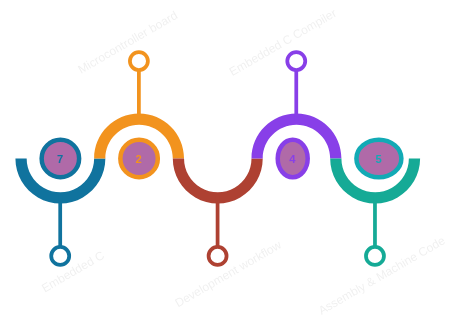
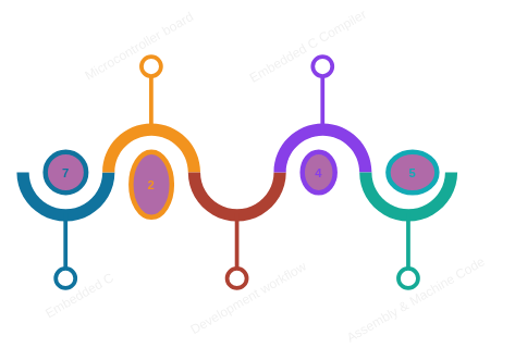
  <mxCell id="0" />
  <mxCell id="1" parent="0" />
  <mxCell id="2" value="" style="verticalLabelPosition=bottom;verticalAlign=top;html=1;shape=mxgraph.basic.partConcEllipse;startAngle=0.25;endAngle=0.75;arcWidth=0.25;fillColor=#10739E;strokeColor=none;strokeWidth=2;" parent="1" vertex="1"><mxGeometry x="20" y="125" width="120" height="120" as="geometry" /></mxCell>
  <mxCell id="3" value="" style="verticalLabelPosition=bottom;verticalAlign=top;html=1;shape=mxgraph.basic.partConcEllipse;startAngle=0.75;endAngle=0.25;arcWidth=0.25;fillColor=#F2931E;strokeColor=none;strokeWidth=2;" parent="1" vertex="1"><mxGeometry x="125" y="125" width="120" height="120" as="geometry" /></mxCell>
  <mxCell id="4" value="" style="verticalLabelPosition=bottom;verticalAlign=top;html=1;shape=mxgraph.basic.partConcEllipse;startAngle=0.25;endAngle=0.75;arcWidth=0.25;fillColor=#AE4132;strokeColor=none;strokeWidth=2;" parent="1" vertex="1"><mxGeometry x="230" y="125" width="120" height="120" as="geometry" /></mxCell>
  <mxCell id="5" value="" style="verticalLabelPosition=bottom;verticalAlign=top;html=1;shape=mxgraph.basic.partConcEllipse;startAngle=0.75;endAngle=0.25;arcWidth=0.25;fillColor=#883FE8;strokeColor=none;strokeWidth=2;" parent="1" vertex="1"><mxGeometry x="335" y="125" width="120" height="120" as="geometry" /></mxCell>
  <mxCell id="6" value="" style="verticalLabelPosition=bottom;verticalAlign=top;html=1;shape=mxgraph.basic.partConcEllipse;startAngle=0.25;endAngle=0.75;arcWidth=0.25;fillColor=#15AA96;strokeColor=none;strokeWidth=2;" parent="1" vertex="1"><mxGeometry x="440" y="125" width="120" height="120" as="geometry" /></mxCell>
  <mxCell id="7" value="7" style="shape=ellipse;strokeWidth=6;strokeColor=#10739E;fontSize=15;html=0;fontStyle=1;fontColor=#10739E;fillColor=#8010739E;" parent="1" vertex="1"><mxGeometry x="55" y="160" width="50" height="50" as="geometry" /></mxCell>
- <mxCell id="8" value="2" style="shape=ellipse;strokeWidth=6;strokeColor=#F2931E;fontSize=15;html=0;fontStyle=1;fontColor=#F2931E;fillColor=#8010739E;" parent="1" vertex="1"><mxGeometry x="160" y="160" width="50" height="50" as="geometry" /></mxCell>
+ <mxCell id="8" value="2" style="shape=ellipse;strokeWidth=6;strokeColor=#F2931E;fontSize=15;html=0;fontStyle=1;fontColor=#F2931E;fillColor=#8010739E;" parent="1" vertex="1"><mxGeometry x="160" y="160" width="50" height="80" as="geometry" /></mxCell>
  <mxCell id="9" value="4" style="shape=ellipse;strokeWidth=6;strokeColor=#883FE8;fontSize=15;html=0;fontStyle=1;fontColor=#883FE8;fillColor=#8010739E;" parent="1" vertex="1"><mxGeometry x="370" y="160" width="40" height="50" as="geometry" /></mxCell>
  <mxCell id="10" value="5" style="shape=ellipse;strokeWidth=6;strokeColor=#12AAB5;fontSize=15;html=0;fontStyle=1;fontColor=#12AAB5;fillColor=#8010739E;fillStyle=solid;" parent="1" vertex="1"><mxGeometry x="475" y="160" width="60" height="50" as="geometry" /></mxCell>
  <mxCell id="11" value="" style="endArrow=oval;html=1;fontSize=16;fontColor=#10739E;endFill=0;endSize=24;strokeWidth=5;labelBackgroundColor=none;verticalAlign=top;fontStyle=1;strokeColor=#10739E;curved=1;" parent="1" edge="1"><mxGeometry x="-1" relative="1" as="geometry"><mxPoint x="79.76" y="235" as="sourcePoint" /><mxPoint x="79.76" y="315" as="targetPoint" /></mxGeometry></mxCell>
  <mxCell id="12" value="&lt;span style=&quot;color: rgb(240, 240, 240); font-family: Helvetica; font-size: 16px; font-style: normal; font-variant-ligatures: normal; font-variant-caps: normal; font-weight: 400; letter-spacing: normal; orphans: 2; text-indent: 0px; text-transform: none; widows: 2; word-spacing: 0px; -webkit-text-stroke-width: 0px; text-decoration-thickness: initial; text-decoration-style: initial; text-decoration-color: initial; float: none; display: inline !important;&quot;&gt;Embedded C&lt;/span&gt;" style="text;whiteSpace=wrap;html=1;fontSize=16;align=center;verticalAlign=middle;labelBackgroundColor=none;rotation=-30;" parent="1" vertex="1"><mxGeometry x="27" y="326" width="140" height="20" as="geometry" /></mxCell>
  <mxCell id="13" value="" style="endArrow=oval;html=1;fontSize=16;fontColor=#10739E;endFill=0;endSize=24;strokeWidth=5;labelBackgroundColor=none;verticalAlign=top;fontStyle=1;strokeColor=#ae4132;curved=1;" parent="1" edge="1"><mxGeometry x="-1" relative="1" as="geometry"><mxPoint x="289.76" y="235" as="sourcePoint" /><mxPoint x="289.76" y="315" as="targetPoint" /></mxGeometry></mxCell>
  <mxCell id="14" value="" style="endArrow=oval;html=1;fontSize=16;fontColor=#10739E;endFill=0;endSize=24;strokeWidth=5;labelBackgroundColor=none;verticalAlign=top;fontStyle=1;strokeColor=#15aa96;curved=1;" parent="1" edge="1"><mxGeometry x="-1" relative="1" as="geometry"><mxPoint x="499.76" y="235" as="sourcePoint" /><mxPoint x="499.76" y="315" as="targetPoint" /></mxGeometry></mxCell>
  <mxCell id="15" value="" style="endArrow=oval;html=1;fontSize=16;fontColor=#10739E;endFill=0;endSize=24;strokeWidth=5;labelBackgroundColor=none;verticalAlign=top;fontStyle=1;strokeColor=#f2931e;curved=1;" parent="1" edge="1"><mxGeometry x="-1" relative="1" as="geometry"><mxPoint x="184.76" y="135" as="sourcePoint" /><mxPoint x="184.76" y="55" as="targetPoint" /></mxGeometry></mxCell>
  <mxCell id="16" value="" style="endArrow=oval;html=1;fontSize=16;fontColor=#10739E;endFill=0;endSize=24;strokeWidth=5;labelBackgroundColor=none;verticalAlign=top;fontStyle=1;strokeColor=#883FE8;curved=1;" parent="1" edge="1"><mxGeometry x="-1" relative="1" as="geometry"><mxPoint x="394.76" y="135" as="sourcePoint" /><mxPoint x="394.76" y="55" as="targetPoint" /></mxGeometry></mxCell>
  <mxCell id="17" value="&lt;span style=&quot;color: rgb(240, 240, 240); font-family: Helvetica; font-size: 16px; font-style: normal; font-variant-ligatures: normal; font-variant-caps: normal; font-weight: 400; letter-spacing: normal; orphans: 2; text-indent: 0px; text-transform: none; widows: 2; word-spacing: 0px; -webkit-text-stroke-width: 0px; text-decoration-thickness: initial; text-decoration-style: initial; text-decoration-color: initial; float: none; display: inline !important;&quot;&gt;Microcontroller board&lt;/span&gt;" style="text;whiteSpace=wrap;html=1;fontSize=16;align=center;verticalAlign=middle;labelBackgroundColor=none;rotation=-30;" parent="1" vertex="1"><mxGeometry x="75" y="20" width="190" height="20" as="geometry" /></mxCell>
  <mxCell id="18" value="&lt;span style=&quot;color: rgb(240, 240, 240); font-family: Helvetica; font-size: 16px; font-style: normal; font-variant-ligatures: normal; font-variant-caps: normal; font-weight: 400; letter-spacing: normal; orphans: 2; text-indent: 0px; text-transform: none; widows: 2; word-spacing: 0px; -webkit-text-stroke-width: 0px; text-decoration-thickness: initial; text-decoration-style: initial; text-decoration-color: initial; float: none; display: inline !important;&quot;&gt;Development workflow&lt;/span&gt;" style="text;whiteSpace=wrap;html=1;fontSize=16;align=center;verticalAlign=middle;labelBackgroundColor=none;rotation=-30;" parent="1" vertex="1"><mxGeometry x="214" y="329" width="180" height="20" as="geometry" /></mxCell>
  <mxCell id="19" value="&lt;span style=&quot;color: rgb(240, 240, 240); font-family: Helvetica; font-size: 16px; font-style: normal; font-variant-ligatures: normal; font-variant-caps: normal; font-weight: 400; letter-spacing: normal; orphans: 2; text-indent: 0px; text-transform: none; widows: 2; word-spacing: 0px; -webkit-text-stroke-width: 0px; text-decoration-thickness: initial; text-decoration-style: initial; text-decoration-color: initial; float: none; display: inline !important;&quot;&gt;Embedded C Compiler&lt;/span&gt;" style="text;whiteSpace=wrap;html=1;fontSize=16;align=center;verticalAlign=middle;labelBackgroundColor=none;rotation=-30;" parent="1" vertex="1"><mxGeometry x="282" y="20" width="190" height="20" as="geometry" /></mxCell>
  <mxCell id="20" value="&lt;span style=&quot;color: rgb(240, 240, 240); font-family: Helvetica; font-size: 16px; font-style: normal; font-variant-ligatures: normal; font-variant-caps: normal; font-weight: 400; letter-spacing: normal; orphans: 2; text-indent: 0px; text-transform: none; widows: 2; word-spacing: 0px; -webkit-text-stroke-width: 0px; text-decoration-thickness: initial; text-decoration-style: initial; text-decoration-color: initial; float: none; display: inline !important;&quot;&gt;Assembly &amp;amp; Machine Code&lt;/span&gt;" style="text;whiteSpace=wrap;html=1;fontSize=16;align=center;verticalAlign=middle;labelBackgroundColor=none;rotation=-30;" parent="1" vertex="1"><mxGeometry x="409" y="331" width="200" height="20" as="geometry" /></mxCell>
